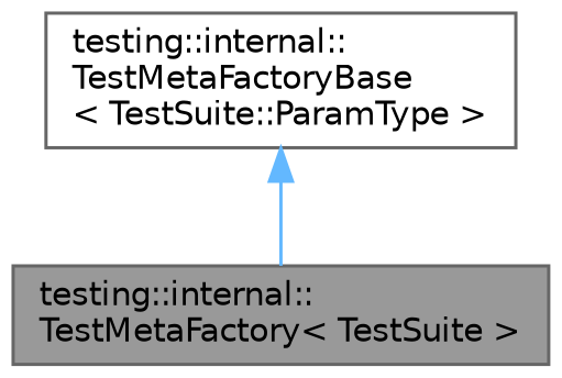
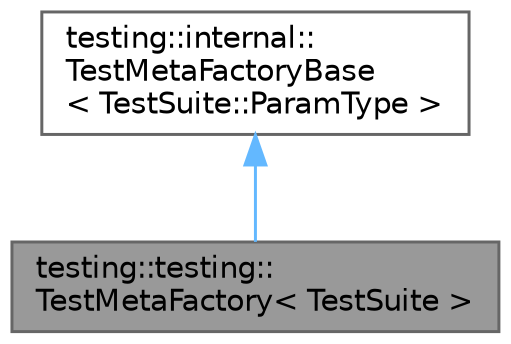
  digraph {
    node [color=gray40 fontname=Helvetica fontsize=10 shape=box style=filled]
-   n1 [fillcolor=grey60 fontcolor=black height=0.2 label="testing::internal::\lTestMetaFactory\< TestSuite \>" width=0.4]
+   n1 [fillcolor=grey60 fontcolor=black height=0.2 label="testing::testing::\lTestMetaFactory\< TestSuite \>" width=0.4]
    n2 [fillcolor=white height=0.2 label="testing::internal::\lTestMetaFactoryBase\l\< TestSuite::ParamType \>" width=0.4]
    n2 -> n1 [color=steelblue1 dir=back fontname=Helvetica fontsize=10 labelfontname=Helvetica labelfontsize=10 style=solid]
  }
